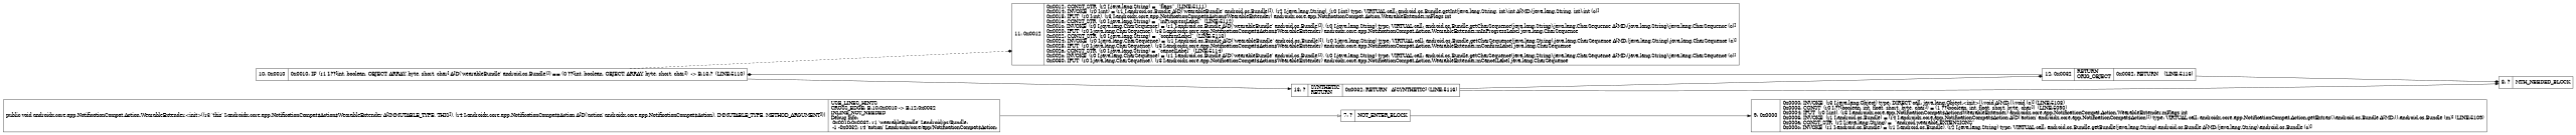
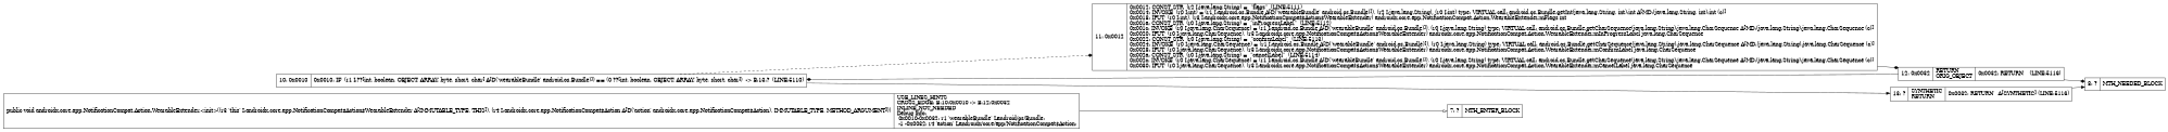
  digraph {
    rankdir=LR
    node [shape=record]
    edge [arrowhead=diamond]
-   n1 [label="{7\:\ ?|NOT_ENTER_BLOCK\l}"]
-   n2 [label="{9\:\ 0x0000|0x0000: INVOKE  (r3 I:java.lang.Object) type: DIRECT call: java.lang.Object.\<init\>():void A[MD:():void (c)] (LINE:5108)\l0x0003: CONST  (r0 I:??[boolean, int, float, short, byte, char]) = (1 ??[boolean, int, float, short, byte, char])  (LINE:5090)\l0x0004: IPUT  (r0 I:int), (r3 I:androidx.core.app.NotificationCompat$Action$WearableExtender) androidx.core.app.NotificationCompat.Action.WearableExtender.mFlags int \l0x0006: INVOKE  (r1 I:android.os.Bundle) = (r4 I:androidx.core.app.NotificationCompat$Action A[D('action' androidx.core.app.NotificationCompat$Action)]) type: VIRTUAL call: androidx.core.app.NotificationCompat.Action.getExtras():android.os.Bundle A[MD:():android.os.Bundle (m)] (LINE:5109)\l0x000a: CONST_STR  (r2 I:java.lang.String) =  \"android.wearable.EXTENSIONS\" \l0x000c: INVOKE  (r1 I:android.os.Bundle) = (r1 I:android.os.Bundle), (r2 I:java.lang.String) type: VIRTUAL call: android.os.Bundle.getBundle(java.lang.String):android.os.Bundle A[MD:(java.lang.String):android.os.Bundle (c)]\l}"]
+   n1 [label="{7\:\ ?|MTH_ENTER_BLOCK\l}"]
    n3 [label="{10\:\ 0x0010|0x0010: IF  (r1 I:??[int, boolean, OBJECT, ARRAY, byte, short, char] A[D('wearableBundle' android.os.Bundle)]) == (0 ??[int, boolean, OBJECT, ARRAY, byte, short, char])  \-\> B:13:?  (LINE:5110)\l}"]
    n4 [label="{11\:\ 0x0012|0x0012: CONST_STR  (r2 I:java.lang.String) =  \"flags\"  (LINE:5111)\l0x0014: INVOKE  (r0 I:int) = (r1 I:android.os.Bundle A[D('wearableBundle' android.os.Bundle)]), (r2 I:java.lang.String), (r0 I:int) type: VIRTUAL call: android.os.Bundle.getInt(java.lang.String, int):int A[MD:(java.lang.String, int):int (c)]\l0x0018: IPUT  (r0 I:int), (r3 I:androidx.core.app.NotificationCompat$Action$WearableExtender) androidx.core.app.NotificationCompat.Action.WearableExtender.mFlags int \l0x001a: CONST_STR  (r0 I:java.lang.String) =  \"inProgressLabel\"  (LINE:5112)\l0x001c: INVOKE  (r0 I:java.lang.CharSequence) = (r1 I:android.os.Bundle A[D('wearableBundle' android.os.Bundle)]), (r0 I:java.lang.String) type: VIRTUAL call: android.os.Bundle.getCharSequence(java.lang.String):java.lang.CharSequence A[MD:(java.lang.String):java.lang.CharSequence (c)]\l0x0020: IPUT  (r0 I:java.lang.CharSequence), (r3 I:androidx.core.app.NotificationCompat$Action$WearableExtender) androidx.core.app.NotificationCompat.Action.WearableExtender.mInProgressLabel java.lang.CharSequence \l0x0022: CONST_STR  (r0 I:java.lang.String) =  \"confirmLabel\"  (LINE:5113)\l0x0024: INVOKE  (r0 I:java.lang.CharSequence) = (r1 I:android.os.Bundle A[D('wearableBundle' android.os.Bundle)]), (r0 I:java.lang.String) type: VIRTUAL call: android.os.Bundle.getCharSequence(java.lang.String):java.lang.CharSequence A[MD:(java.lang.String):java.lang.CharSequence (c)]\l0x0028: IPUT  (r0 I:java.lang.CharSequence), (r3 I:androidx.core.app.NotificationCompat$Action$WearableExtender) androidx.core.app.NotificationCompat.Action.WearableExtender.mConfirmLabel java.lang.CharSequence \l0x002a: CONST_STR  (r0 I:java.lang.String) =  \"cancelLabel\"  (LINE:5114)\l0x002c: INVOKE  (r0 I:java.lang.CharSequence) = (r1 I:android.os.Bundle A[D('wearableBundle' android.os.Bundle)]), (r0 I:java.lang.String) type: VIRTUAL call: android.os.Bundle.getCharSequence(java.lang.String):java.lang.CharSequence A[MD:(java.lang.String):java.lang.CharSequence (c)]\l0x0030: IPUT  (r0 I:java.lang.CharSequence), (r3 I:androidx.core.app.NotificationCompat$Action$WearableExtender) androidx.core.app.NotificationCompat.Action.WearableExtender.mCancelLabel java.lang.CharSequence \l}"]
    n5 [label="{13\:\ ?|SYNTHETIC\lRETURN\l|0x0032: RETURN   A[SYNTHETIC] (LINE:5116)\l}"]
    n6 [label="{12\:\ 0x0032|RETURN\lORIG_OBJECT\l|0x0032: RETURN    (LINE:5116)\l}"]
    n7 [label="{8\:\ ?|MTH_NEEDED_BLOCK\l}"]
    n8 [label="{public void androidx.core.app.NotificationCompat.Action.WearableExtender.\<init\>((r3 'this' I:androidx.core.app.NotificationCompat$Action$WearableExtender A[IMMUTABLE_TYPE, THIS]), (r4 I:androidx.core.app.NotificationCompat$Action A[D('action' androidx.core.app.NotificationCompat$Action), IMMUTABLE_TYPE, METHOD_ARGUMENT]))  | USE_LINES_HINTS\lCROSS_EDGE: B:10:0x0010 \-\> B:12:0x0032\lINLINE_NOT_NEEDED\lDebug Info:\l  0x0010\-0x0032: r1 'wearableBundle' Landroid\/os\/Bundle;\l  \-1 \-0x0032: r4 'action' Landroidx\/core\/app\/NotificationCompat$Action;\l}"]
-   n1 -> n2 [arrowhead=normal]
    n3 -> n4 [style=dashed]
    n3 -> n5 [arrowhead=normal]
-   n5 -> n6
+   n4 -> n6
    n5 -> n7 [arrowhead=normal]
    n6 -> n3
    n6 -> n7
    n8 -> n1 [arrowhead=onormal]
  }
